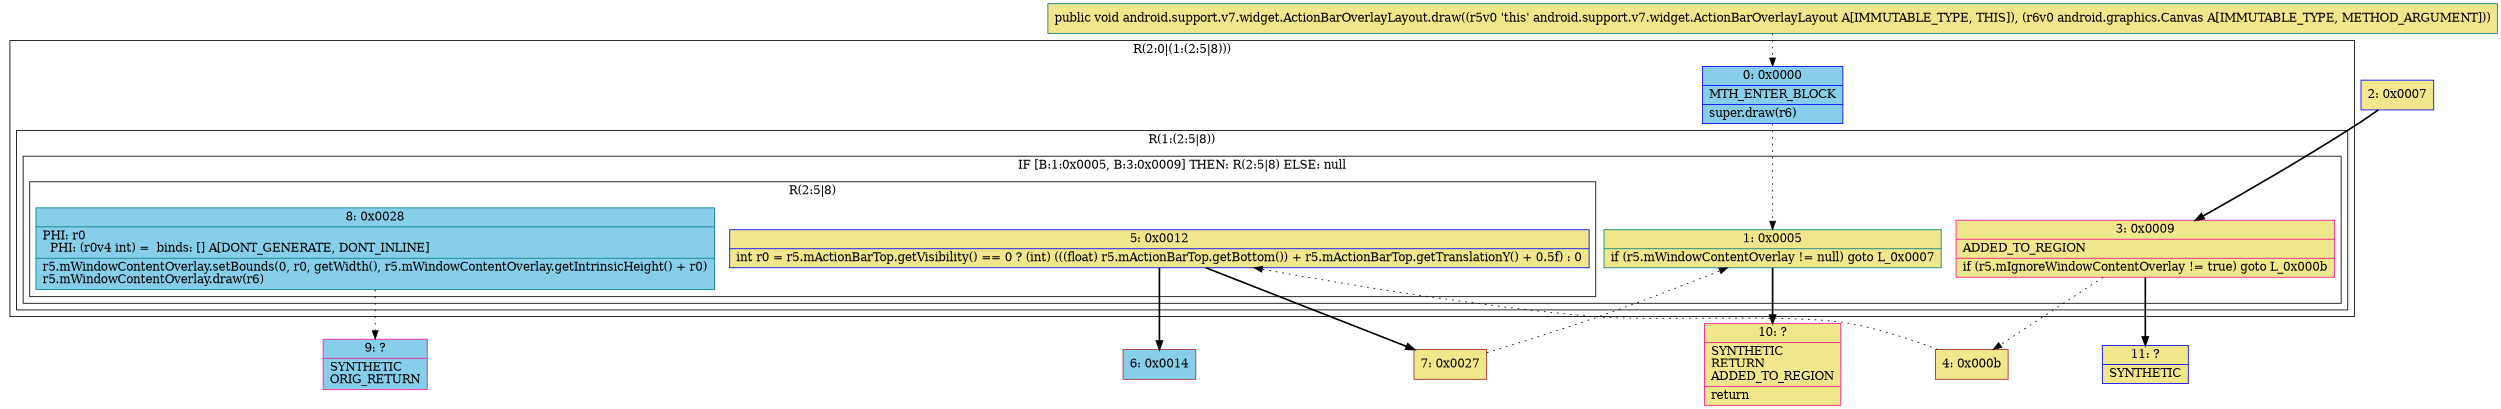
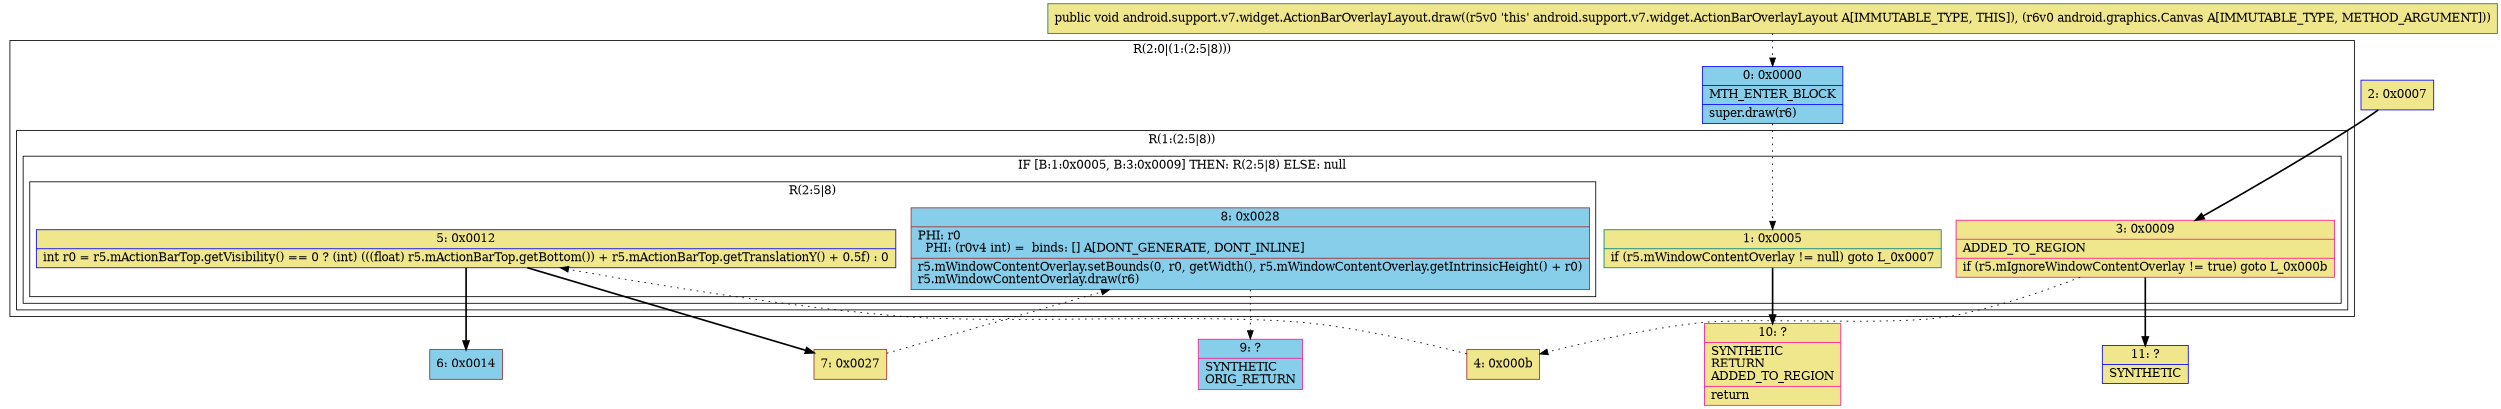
  digraph {
    node [color=blue fillcolor=khaki shape=record style=filled]
    edge [style=dotted]
    n1 [label="{5\:\ 0x0012|int r0 = r5.mActionBarTop.getVisibility() == 0 ? (int) (((float) r5.mActionBarTop.getBottom()) + r5.mActionBarTop.getTranslationY() + 0.5f) : 0\l}"]
-   n2 [color=teal fillcolor=skyblue label="{8\:\ 0x0028|PHI: r0 \l  PHI: (r0v4 int) =  binds: [] A[DONT_GENERATE, DONT_INLINE]\l|r5.mWindowContentOverlay.setBounds(0, r0, getWidth(), r5.mWindowContentOverlay.getIntrinsicHeight() + r0)\lr5.mWindowContentOverlay.draw(r6)\l}"]
+   n2 [color=brown fillcolor=skyblue label="{8\:\ 0x0028|PHI: r0 \l  PHI: (r0v4 int) =  binds: [] A[DONT_GENERATE, DONT_INLINE]\l|r5.mWindowContentOverlay.setBounds(0, r0, getWidth(), r5.mWindowContentOverlay.getIntrinsicHeight() + r0)\lr5.mWindowContentOverlay.draw(r6)\l}"]
    n3 [color=teal label="{1\:\ 0x0005|if (r5.mWindowContentOverlay != null) goto L_0x0007\l}"]
    n4 [color=deeppink label="{3\:\ 0x0009|ADDED_TO_REGION\l|if (r5.mIgnoreWindowContentOverlay != true) goto L_0x000b\l}"]
    n5 [fillcolor=skyblue label="{0\:\ 0x0000|MTH_ENTER_BLOCK\l|super.draw(r6)\l}"]
    n6 [color=brown fillcolor=skyblue label="{6\:\ 0x0014}"]
    n7 [color=brown label="{7\:\ 0x0027}"]
    n8 [color=deeppink fillcolor=skyblue label="{9\:\ ?|SYNTHETIC\lORIG_RETURN\l}"]
    n9 [color=deeppink label="{10\:\ ?|SYNTHETIC\lRETURN\lADDED_TO_REGION\l|return\l}"]
    n10 [color=brown label="{4\:\ 0x000b}"]
    n11 [label="{11\:\ ?|SYNTHETIC\l}"]
    n12 [label="{2\:\ 0x0007}"]
    n13 [color=teal label="{public void android.support.v7.widget.ActionBarOverlayLayout.draw((r5v0 'this' android.support.v7.widget.ActionBarOverlayLayout A[IMMUTABLE_TYPE, THIS]), (r6v0 android.graphics.Canvas A[IMMUTABLE_TYPE, METHOD_ARGUMENT])) }"]
    subgraph cluster_1 {
      label="R(2:0|(1:(2:5|8)))"
      n5
      subgraph cluster_2 {
        label="R(1:(2:5|8))"
        subgraph cluster_3 {
          label="IF [B:1:0x0005, B:3:0x0009] THEN: R(2:5|8) ELSE: null"
          n3
          n4
          subgraph cluster_4 {
            label="R(2:5|8)"
            n1
            n2
          }
        }
      }
    }
    n1 -> n6 [style=bold]
    n1 -> n7 [style=bold]
    n2 -> n8
    n3 -> n9 [style=bold]
    n4 -> n10
    n4 -> n11 [style=bold]
    n5 -> n3
-   n7 -> n3
+   n7 -> n2
    n10 -> n1
    n12 -> n4 [style=bold]
    n13 -> n5
  }
